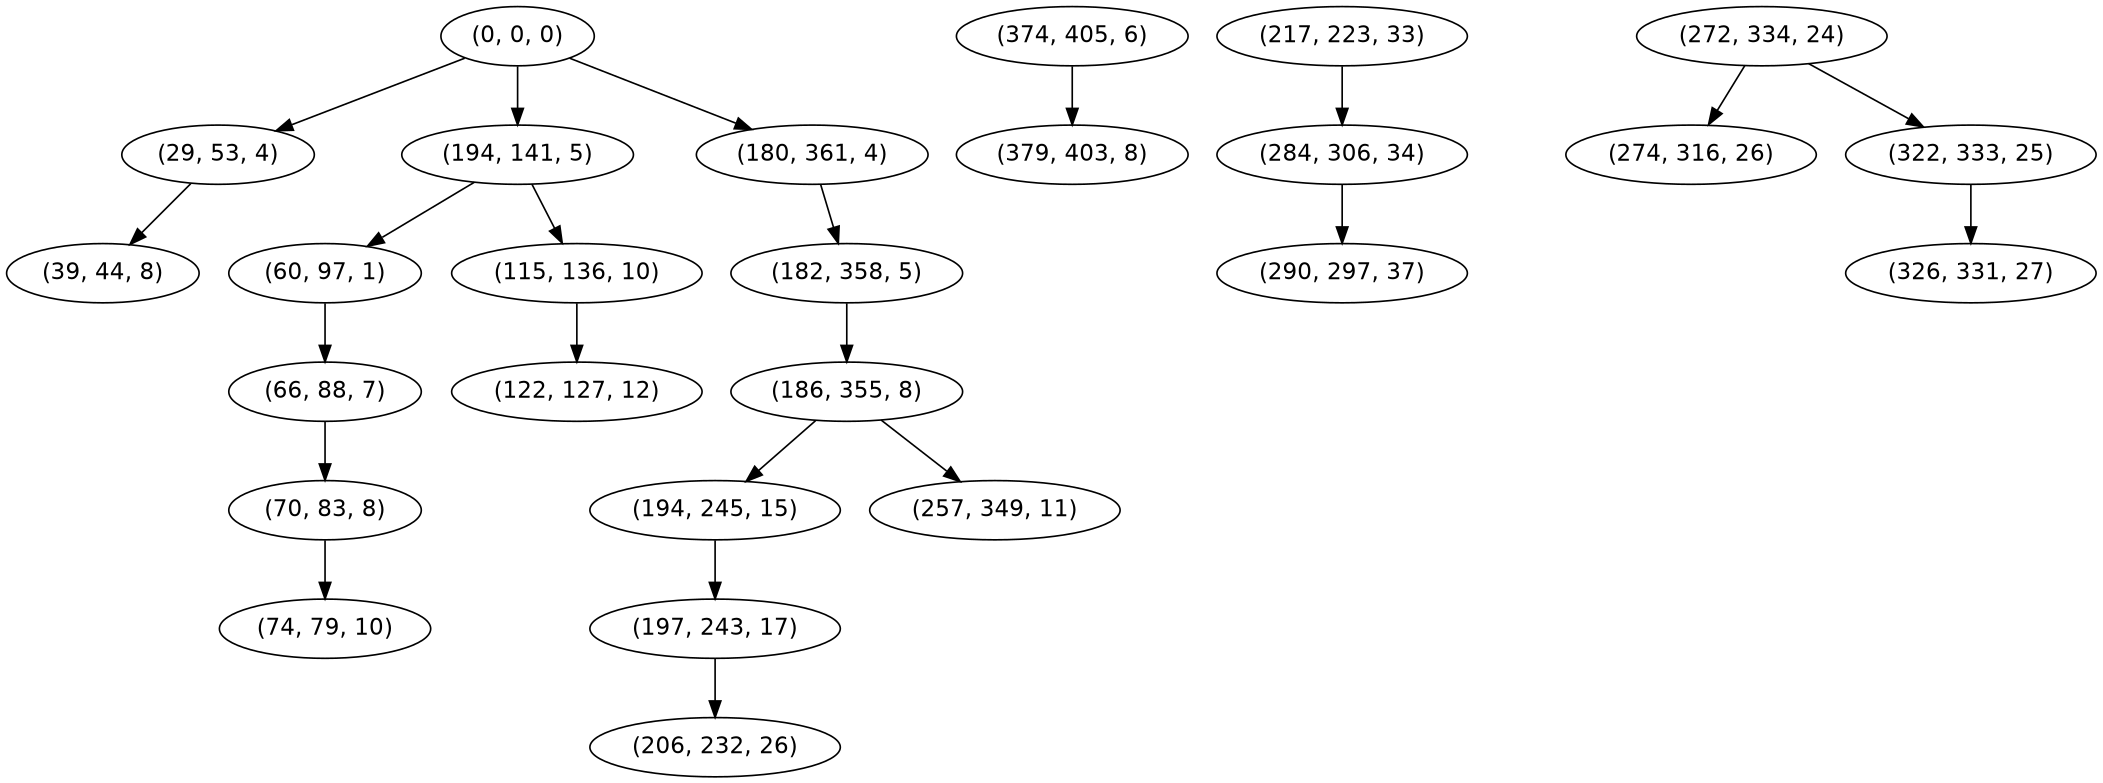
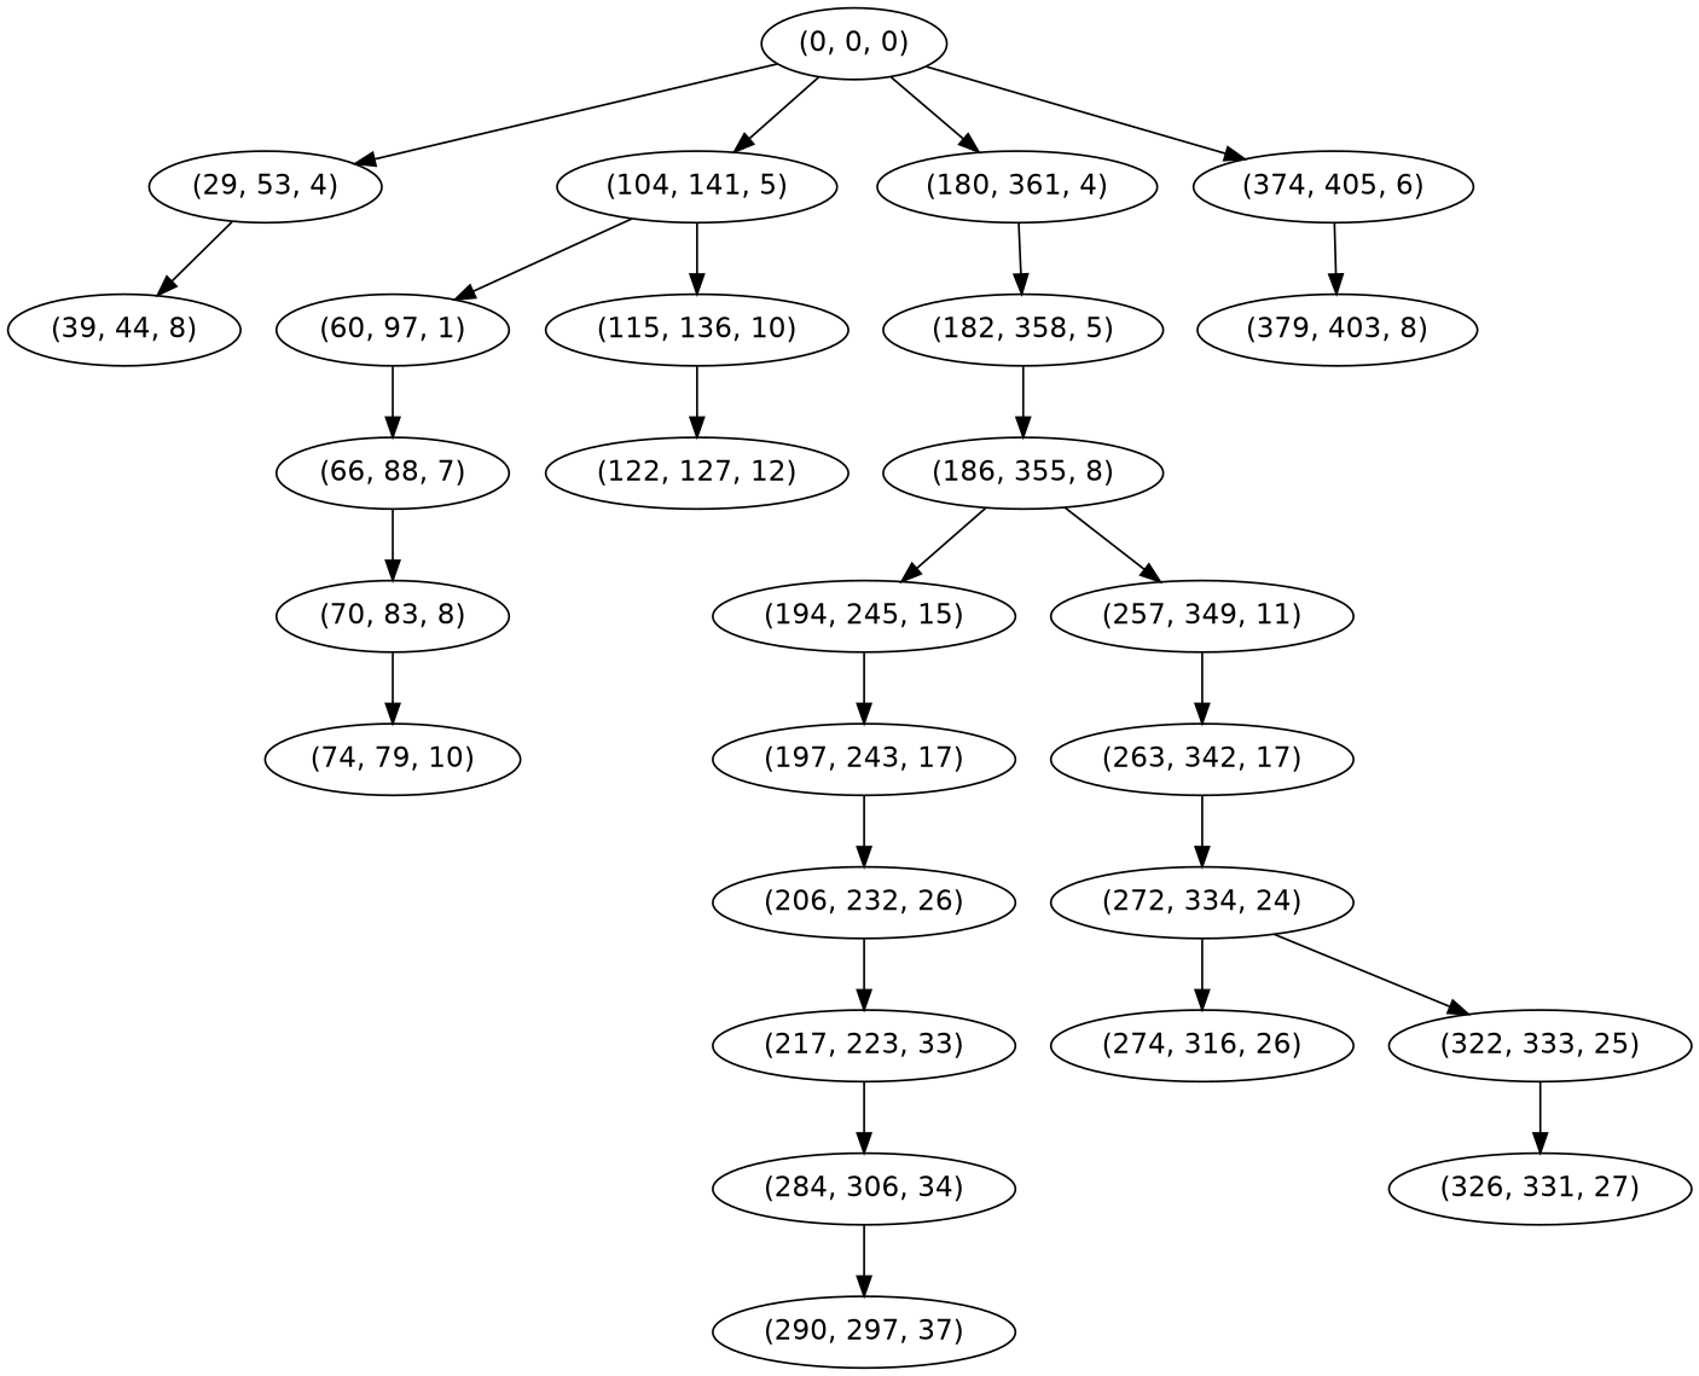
  digraph {
    fontname="DejaVu Sans"
    node [fontname="DejaVu Sans"]
    edge [fontname="DejaVu Sans"]
    "(0, 0, 0)"
    "(29, 53, 4)"
-   "(104, 141, 5)" [label="(194, 141, 5)"]
+   "(104, 141, 5)"
    "(180, 361, 4)"
    "(374, 405, 6)"
    "(39, 44, 8)"
    "(60, 97, 1)"
    "(66, 88, 7)"
    "(115, 136, 10)"
    "(182, 358, 5)"
    "(379, 403, 8)"
    "(70, 83, 8)"
    "(74, 79, 10)"
    "(122, 127, 12)"
    "(186, 355, 8)"
    "(194, 245, 15)"
    "(257, 349, 11)"
    "(197, 243, 17)"
+   "(263, 342, 17)"
    "(206, 232, 26)"
    "(217, 223, 33)"
    "(284, 306, 34)"
    "(272, 334, 24)"
    "(274, 316, 26)"
    "(322, 333, 25)"
    "(326, 331, 27)"
    "(290, 297, 37)"
    "(0, 0, 0)" -> "(29, 53, 4)"
    "(0, 0, 0)" -> "(104, 141, 5)"
    "(0, 0, 0)" -> "(180, 361, 4)"
+   "(0, 0, 0)" -> "(374, 405, 6)"
    "(29, 53, 4)" -> "(39, 44, 8)"
    "(104, 141, 5)" -> "(60, 97, 1)"
    "(104, 141, 5)" -> "(115, 136, 10)"
    "(180, 361, 4)" -> "(182, 358, 5)"
    "(374, 405, 6)" -> "(379, 403, 8)"
    "(60, 97, 1)" -> "(66, 88, 7)"
    "(66, 88, 7)" -> "(70, 83, 8)"
    "(115, 136, 10)" -> "(122, 127, 12)"
    "(182, 358, 5)" -> "(186, 355, 8)"
    "(70, 83, 8)" -> "(74, 79, 10)"
    "(186, 355, 8)" -> "(194, 245, 15)"
    "(186, 355, 8)" -> "(257, 349, 11)"
    "(194, 245, 15)" -> "(197, 243, 17)"
+   "(257, 349, 11)" -> "(263, 342, 17)"
    "(197, 243, 17)" -> "(206, 232, 26)"
+   "(263, 342, 17)" -> "(272, 334, 24)"
+   "(206, 232, 26)" -> "(217, 223, 33)"
    "(217, 223, 33)" -> "(284, 306, 34)"
    "(284, 306, 34)" -> "(290, 297, 37)"
    "(272, 334, 24)" -> "(274, 316, 26)"
    "(272, 334, 24)" -> "(322, 333, 25)"
    "(322, 333, 25)" -> "(326, 331, 27)"
  }
